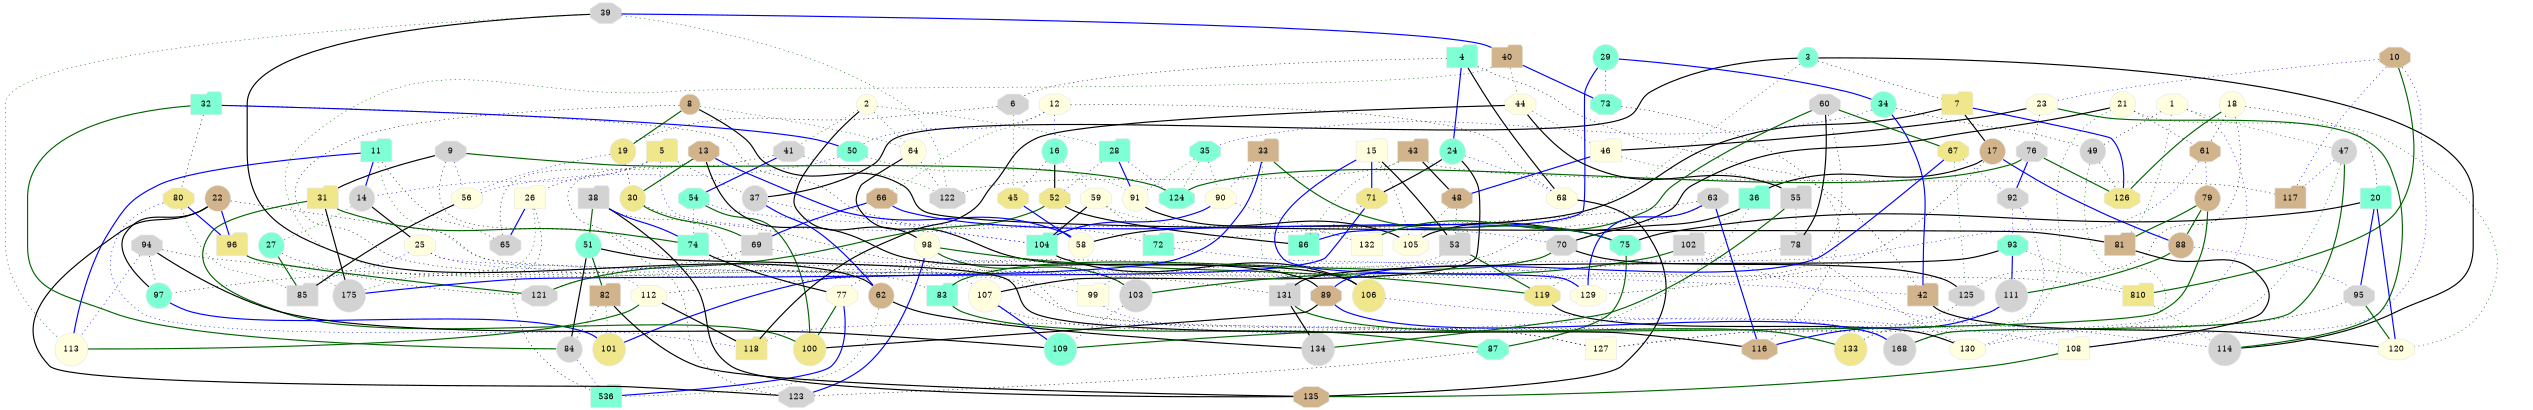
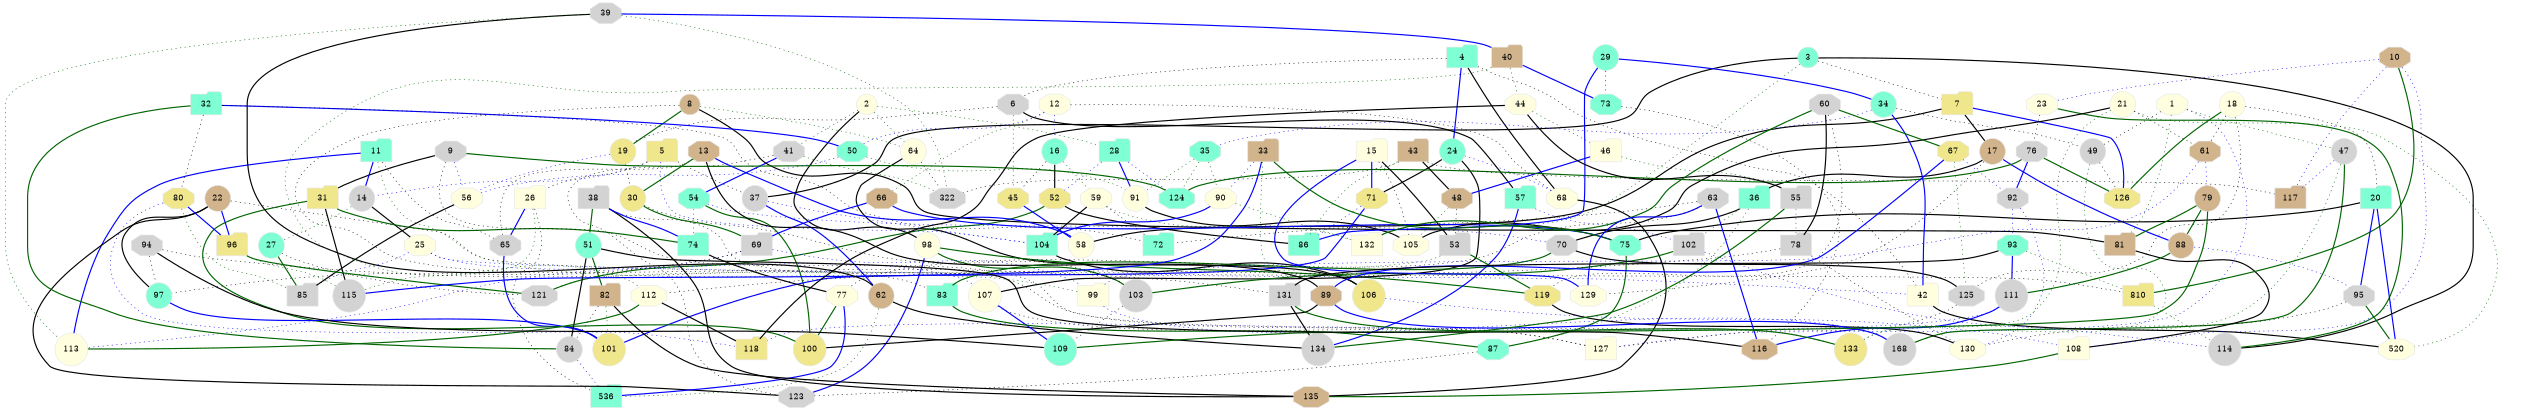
  graph {
    node [color=gray90 fillcolor=lightgrey shape=octagon style=filled]
    edge [color=black style=dotted]
    1 [fillcolor=lightyellow]
    47 [shape=circle]
    49 [shape=circle]
    81 [fillcolor=tan shape=folder]
    127 [fillcolor=lightyellow shape=folder]
    133 [fillcolor=khaki shape=circle]
    117 [fillcolor=tan shape=folder]
    n8 [label=168 shape=circle]
    126 [fillcolor=khaki]
    108 [fillcolor=lightyellow shape=folder]
    2 [fillcolor=lightyellow shape=circle]
    28 [fillcolor=aquamarine shape=folder]
    41
    64 [fillcolor=lightyellow shape=circle]
    98 [fillcolor=lightyellow shape=circle]
    124 [fillcolor=aquamarine]
    52 [fillcolor=khaki]
    91 [fillcolor=lightyellow shape=circle]
    123
-   122
+   122 [label=322]
    54 [fillcolor=aquamarine]
    106 [fillcolor=khaki shape=circle]
    103 [shape=circle]
    119 [fillcolor=khaki]
    3 [fillcolor=aquamarine shape=circle]
    7 [fillcolor=khaki shape=folder]
    37 [shape=circle]
    114 [shape=circle]
    132 [fillcolor=lightyellow shape=folder]
    17 [fillcolor=tan shape=circle]
    58 [fillcolor=lightyellow shape=circle]
    104 [fillcolor=aquamarine shape=folder]
    62 [fillcolor=tan shape=circle]
    4 [fillcolor=aquamarine shape=folder]
    6
    24 [fillcolor=aquamarine shape=circle]
-   42 [fillcolor=tan shape=folder]
+   42 [fillcolor=lightyellow shape=folder]
    68 [fillcolor=lightyellow]
    19 [fillcolor=khaki shape=circle]
    45 [fillcolor=khaki]
+   57 [fillcolor=aquamarine shape=folder]
    71 [fillcolor=khaki]
    107 [fillcolor=lightyellow shape=circle]
-   120 [fillcolor=lightyellow]
+   120 [fillcolor=lightyellow label=520]
    135 [fillcolor=tan]
    5 [fillcolor=khaki shape=folder]
    14 [shape=circle]
    26 [fillcolor=lightyellow shape=folder]
    25 [fillcolor=lightyellow]
    27 [fillcolor=aquamarine shape=circle]
    65
-   115 [shape=circle label=175]
+   115 [shape=circle]
    n53 [fillcolor=aquamarine label=536 shape=folder]
    56 [fillcolor=lightyellow]
    30 [fillcolor=khaki shape=circle]
    102 [shape=folder]
    134 [shape=circle]
    129 [fillcolor=lightyellow]
    36 [fillcolor=aquamarine shape=folder]
    88 [fillcolor=tan shape=circle]
    8 [fillcolor=tan shape=circle]
    83 [fillcolor=aquamarine shape=folder]
    87 [fillcolor=aquamarine]
    31 [fillcolor=khaki shape=folder]
    9
    74 [fillcolor=aquamarine shape=folder]
    100 [fillcolor=khaki shape=circle]
    85 [shape=folder]
    10 [fillcolor=tan]
    23 [fillcolor=lightyellow]
    n71 [fillcolor=khaki label=810 shape=folder]
    46 [fillcolor=lightyellow shape=folder]
    76
    11 [fillcolor=aquamarine shape=folder]
    99 [fillcolor=lightyellow shape=folder]
    113 [fillcolor=lightyellow shape=circle]
    101 [fillcolor=khaki shape=circle]
    12 [fillcolor=lightyellow]
    16 [fillcolor=aquamarine shape=circle]
    50 [fillcolor=aquamarine]
    66 [fillcolor=tan]
    59 [fillcolor=lightyellow]
    75 [fillcolor=aquamarine]
    69 [shape=folder]
    13 [fillcolor=tan]
    89 [fillcolor=tan]
    121
    15 [fillcolor=lightyellow shape=folder]
    53 [shape=folder]
    105 [fillcolor=lightyellow]
    86 [fillcolor=aquamarine shape=folder]
    72 [fillcolor=aquamarine shape=folder]
    70
    95
    111 [shape=circle]
    18 [fillcolor=lightyellow shape=circle]
    20 [fillcolor=aquamarine shape=folder]
    61 [fillcolor=tan]
    125
    79 [fillcolor=tan shape=circle]
    130 [fillcolor=lightyellow]
    21 [fillcolor=lightyellow shape=circle]
    22 [fillcolor=tan shape=circle]
    96 [fillcolor=khaki shape=folder]
    97 [fillcolor=aquamarine shape=circle]
    48 [fillcolor=tan]
    55 [shape=folder]
    92
    109 [fillcolor=aquamarine shape=circle]
    29 [fillcolor=aquamarine shape=circle]
    34 [fillcolor=aquamarine shape=circle]
    73 [fillcolor=aquamarine]
    35 [fillcolor=aquamarine]
    116 [fillcolor=tan]
    77 [fillcolor=lightyellow]
    32 [fillcolor=aquamarine shape=folder]
    80 [fillcolor=khaki]
    84 [shape=circle]
    118 [fillcolor=khaki shape=folder]
    33 [fillcolor=tan shape=folder]
    90 [fillcolor=lightyellow]
    38 [shape=folder]
    51 [fillcolor=aquamarine shape=circle]
    82 [fillcolor=tan shape=folder]
    39
    40 [fillcolor=tan shape=folder]
    44 [fillcolor=lightyellow]
    112 [fillcolor=lightyellow]
    43 [fillcolor=tan shape=folder]
    78 [shape=folder]
    60
    67 [fillcolor=khaki]
    63
    93 [fillcolor=aquamarine]
    131 [shape=folder]
    94
    1 -- 47 [color=darkgreen]
    1 -- 49
    1 -- 81 [color=darkgreen]
    1 -- 127 [color=blue]
    47 -- 133 [color=darkgreen]
    47 -- 117 [color=blue]
    47 -- n8 [color=darkgreen style=bold]
    49 -- n8 [color=darkgreen]
    49 -- 126
    81 -- 108 [style=bold]
    108 -- 135 [color=darkgreen style=bold]
    2 -- 28 [color=darkgreen]
    2 -- 41 [color=darkgreen]
    2 -- 64 [color=darkgreen]
    2 -- 98 [style=bold]
    28 -- 124 [color=blue]
    28 -- 52 [color=blue]
    28 -- 91 [color=blue style=bold]
    41 -- 123
    41 -- 122 [color=darkgreen]
    41 -- 54 [color=blue style=bold]
    64 -- 122
    64 -- 106 [style=bold]
    98 -- 123 [color=blue style=bold]
    98 -- 103 [color=darkgreen style=bold]
    98 -- 119 [color=darkgreen style=bold]
    52 -- 121 [color=darkgreen style=bold]
    52 -- 86 [style=bold]
    91 -- 105 [style=bold]
    54 -- 74 [color=darkgreen]
    54 -- 100 [color=darkgreen style=bold]
    54 -- 70 [color=blue]
    106 -- 108 [color=blue]
    103 -- 109
    119 -- 130 [style=bold]
    3 -- 7
    3 -- 37 [style=bold]
    3 -- 114 [style=bold]
    3 -- 132 [color=darkgreen]
    7 -- 126 [color=blue style=bold]
    7 -- 17 [style=bold]
    7 -- 58 [style=bold]
    37 -- 104 [color=blue]
    37 -- 62 [color=blue style=bold]
    17 -- 129
    17 -- 36 [style=bold]
    17 -- 88 [color=blue style=bold]
    104 -- 106 [style=bold]
    62 -- n53 [color=darkgreen]
    62 -- 134 [style=bold]
    4 -- 6
    4 -- 24 [color=blue style=bold]
    4 -- 42
    4 -- 68 [style=bold]
    6 -- 19
    6 -- 45 [color=darkgreen]
+   6 -- 57 [style=bold]
    24 -- 68 [color=blue]
    24 -- 71 [style=bold]
    24 -- 107 [style=bold]
    42 -- 120 [style=bold]
    68 -- 135 [style=bold]
    19 -- 56 [color=blue]
    19 -- 30
    45 -- 58 [color=blue style=bold]
+   57 -- 102 [color=blue]
+   57 -- 134 [color=blue style=bold]
    71 -- 101 [color=blue style=bold]
    71 -- 86 [color=blue]
    107 -- 127
    107 -- 109 [color=blue style=bold]
    5 -- 37
    5 -- 104 [color=blue]
    5 -- 14 [color=blue]
    5 -- 26
    14 -- 25 [style=bold]
    14 -- 27 [color=darkgreen]
    26 -- 65 [color=blue style=bold]
    26 -- 115 [color=darkgreen]
    26 -- n53
    25 -- 42 [color=blue]
    25 -- 107 [color=blue]
    25 -- 85 [color=blue]
    27 -- 85 [color=darkgreen style=bold]
    27 -- 121
+   65 -- 101 [color=blue style=bold]
    56 -- 85 [style=bold]
    30 -- 103
    30 -- 69 [color=darkgreen style=bold]
    102 -- 103 [color=darkgreen style=bold]
    102 -- 114 [color=blue]
    36 -- 102 [color=darkgreen]
    36 -- 87 [color=darkgreen]
    36 -- 70 [style=bold]
    88 -- 95 [color=blue]
    88 -- 111 [color=darkgreen style=bold]
    8 -- 81 [style=bold]
    8 -- 64 [color=darkgreen]
    8 -- 19 [color=darkgreen style=bold]
    8 -- 83
    83 -- 87 [color=darkgreen style=bold]
    87 -- 123
    31 -- 115 [style=bold]
    31 -- 74 [color=darkgreen style=bold]
    31 -- 100 [color=darkgreen style=bold]
    9 -- 133
    9 -- 124 [color=darkgreen style=bold]
    9 -- 56 [color=blue]
    9 -- 31 [style=bold]
    74 -- 77 [style=bold]
    10 -- 117 [color=blue]
    10 -- 108 [color=blue]
    10 -- 23 [color=blue]
    10 -- n71 [color=darkgreen style=bold]
    23 -- 114 [color=darkgreen style=bold]
-   23 -- 46 [style=bold]
    23 -- 76
    n71 -- 114 [color=darkgreen]
    46 -- 48 [color=blue style=bold]
    46 -- 55 [color=darkgreen]
    76 -- 126 [color=darkgreen style=bold]
    76 -- 124 [color=darkgreen style=bold]
    76 -- 92 [color=blue style=bold]
    11 -- 14 [color=blue style=bold]
    11 -- 65
    11 -- 99 [color=darkgreen]
    11 -- 113 [color=blue style=bold]
    99 -- n8 [color=blue]
    12 -- 68
    12 -- 16 [color=blue]
    12 -- 50 [color=blue]
    12 -- 66 [color=darkgreen]
    16 -- 52 [style=bold]
    16 -- 45
    16 -- 59 [color=darkgreen]
    50 -- 91 [color=darkgreen]
    50 -- 56 [color=blue]
    66 -- 75 [color=blue style=bold]
    66 -- 69 [color=blue style=bold]
    59 -- 132 [color=darkgreen]
    59 -- 104 [style=bold]
    59 -- 72
    75 -- 87 [color=darkgreen style=bold]
    69 -- 99 [color=blue]
    69 -- 97
    13 -- 58 [color=blue style=bold]
    13 -- 65
    13 -- 30 [color=darkgreen style=bold]
    13 -- 89 [style=bold]
    89 -- n8 [color=blue style=bold]
    89 -- 100 [style=bold]
    15 -- 71 [color=blue style=bold]
    15 -- 129 [color=blue style=bold]
    15 -- 53 [style=bold]
    15 -- 105
    53 -- 119 [color=darkgreen style=bold]
    53 -- 121 [color=darkgreen]
-   72 -- 129 [color=blue]
    70 -- 83 [color=darkgreen style=bold]
    70 -- 125 [style=bold]
    95 -- 120 [color=darkgreen style=bold]
    95 -- 130
    111 -- 116 [color=blue style=bold]
    111 -- 118 [color=blue]
    18 -- 126 [color=darkgreen style=bold]
    18 -- 20
    18 -- 61
    18 -- 125
    20 -- 120 [color=blue style=bold]
    20 -- 75 [style=bold]
    20 -- 95 [color=blue style=bold]
    61 -- 99 [color=blue]
    61 -- 79 [color=blue]
    125 -- 127
    79 -- 81 [color=darkgreen style=bold]
    79 -- 88 [color=darkgreen style=bold]
    79 -- 109 [color=darkgreen style=bold]
    21 -- 133 [color=darkgreen]
    21 -- 120 [color=darkgreen]
    21 -- 105 [style=bold]
    21 -- 61
    22 -- 123 [style=bold]
    22 -- n71
    22 -- 96 [color=blue style=bold]
    22 -- 97 [style=bold]
    96 -- 115 [color=darkgreen]
    96 -- 121 [color=darkgreen style=bold]
    97 -- 101 [color=blue style=bold]
    48 -- 53
    48 -- 105 [color=darkgreen]
    55 -- 134 [color=darkgreen style=bold]
    55 -- 78 [color=darkgreen]
    92 -- 130 [color=blue]
    92 -- 93 [color=blue]
    29 -- 86 [color=blue style=bold]
    29 -- 34 [color=blue style=bold]
    29 -- 73
    34 -- 49
    34 -- 42 [color=blue style=bold]
    34 -- 35 [color=blue]
    73 -- 116
    35 -- 124 [color=darkgreen]
    35 -- 91 [color=darkgreen]
    35 -- 90 [color=darkgreen]
    77 -- n53 [color=blue style=bold]
    77 -- 100 [color=darkgreen style=bold]
    32 -- 50 [color=blue style=bold]
    32 -- 72
    32 -- 80
    32 -- 84 [color=darkgreen style=bold]
    80 -- 85 [color=darkgreen]
    80 -- 96 [color=blue style=bold]
    80 -- 118 [color=blue]
    84 -- n53 [color=blue]
    33 -- 106 [color=darkgreen]
    33 -- 115 [color=blue style=bold]
    33 -- 75 [color=darkgreen style=bold]
    33 -- 90 [color=blue]
    90 -- 132 [color=darkgreen]
    90 -- 104 [color=blue style=bold]
    38 -- 127
    38 -- 135 [style=bold]
    38 -- 74 [color=blue style=bold]
    38 -- 51 [color=darkgreen style=bold]
    51 -- 116 [style=bold]
    51 -- 84 [style=bold]
    51 -- 82 [color=darkgreen style=bold]
    82 -- 135 [style=bold]
    82 -- 101 [color=darkgreen]
    82 -- 84
    39 -- 122 [color=darkgreen]
    39 -- 62 [style=bold]
    39 -- 113 [color=darkgreen]
    39 -- 40 [color=blue style=bold]
    40 -- 73 [color=blue style=bold]
    40 -- 44 [color=darkgreen]
    40 -- 112 [color=darkgreen]
    44 -- 46 [color=darkgreen]
    44 -- 55 [style=bold]
    44 -- 118 [style=bold]
    112 -- 113 [color=darkgreen style=bold]
    112 -- 118 [style=bold]
    43 -- 117
    43 -- 122
    43 -- 86 [color=darkgreen]
    43 -- 48 [style=bold]
    78 -- 130
    78 -- 112
    60 -- 119
    60 -- 132 [color=darkgreen style=bold]
    60 -- 78 [style=bold]
    60 -- 67 [color=darkgreen style=bold]
    67 -- 89 [color=blue style=bold]
    67 -- 125 [color=darkgreen]
    67 -- 92 [color=blue]
    63 -- 129 [color=blue style=bold]
    63 -- 72
    63 -- 116 [color=blue style=bold]
    63 -- 77
    93 -- n71 [color=darkgreen]
    93 -- 111 [color=blue style=bold]
    93 -- 131 [style=bold]
    131 -- 133 [color=darkgreen style=bold]
    131 -- 134 [style=bold]
-   94 -- 113 [color=blue]
+   69 -- 113 [color=blue]
    94 -- 97
    94 -- 109 [style=bold]
    94 -- 131
  }
